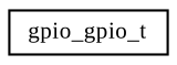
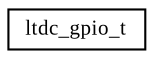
  digraph {
    rankdir=LR
    fontname="Liberation Serif"
-   n1 [color=black fillcolor=white fontname="Liberation Serif" fontsize=10 height=0.2 label=gpio_gpio_t shape=record style=filled width=0.4]
+   n1 [color=black fillcolor=white fontname="Liberation Serif" fontsize=10 height=0.2 label=ltdc_gpio_t shape=record style=filled width=0.4]
  }
